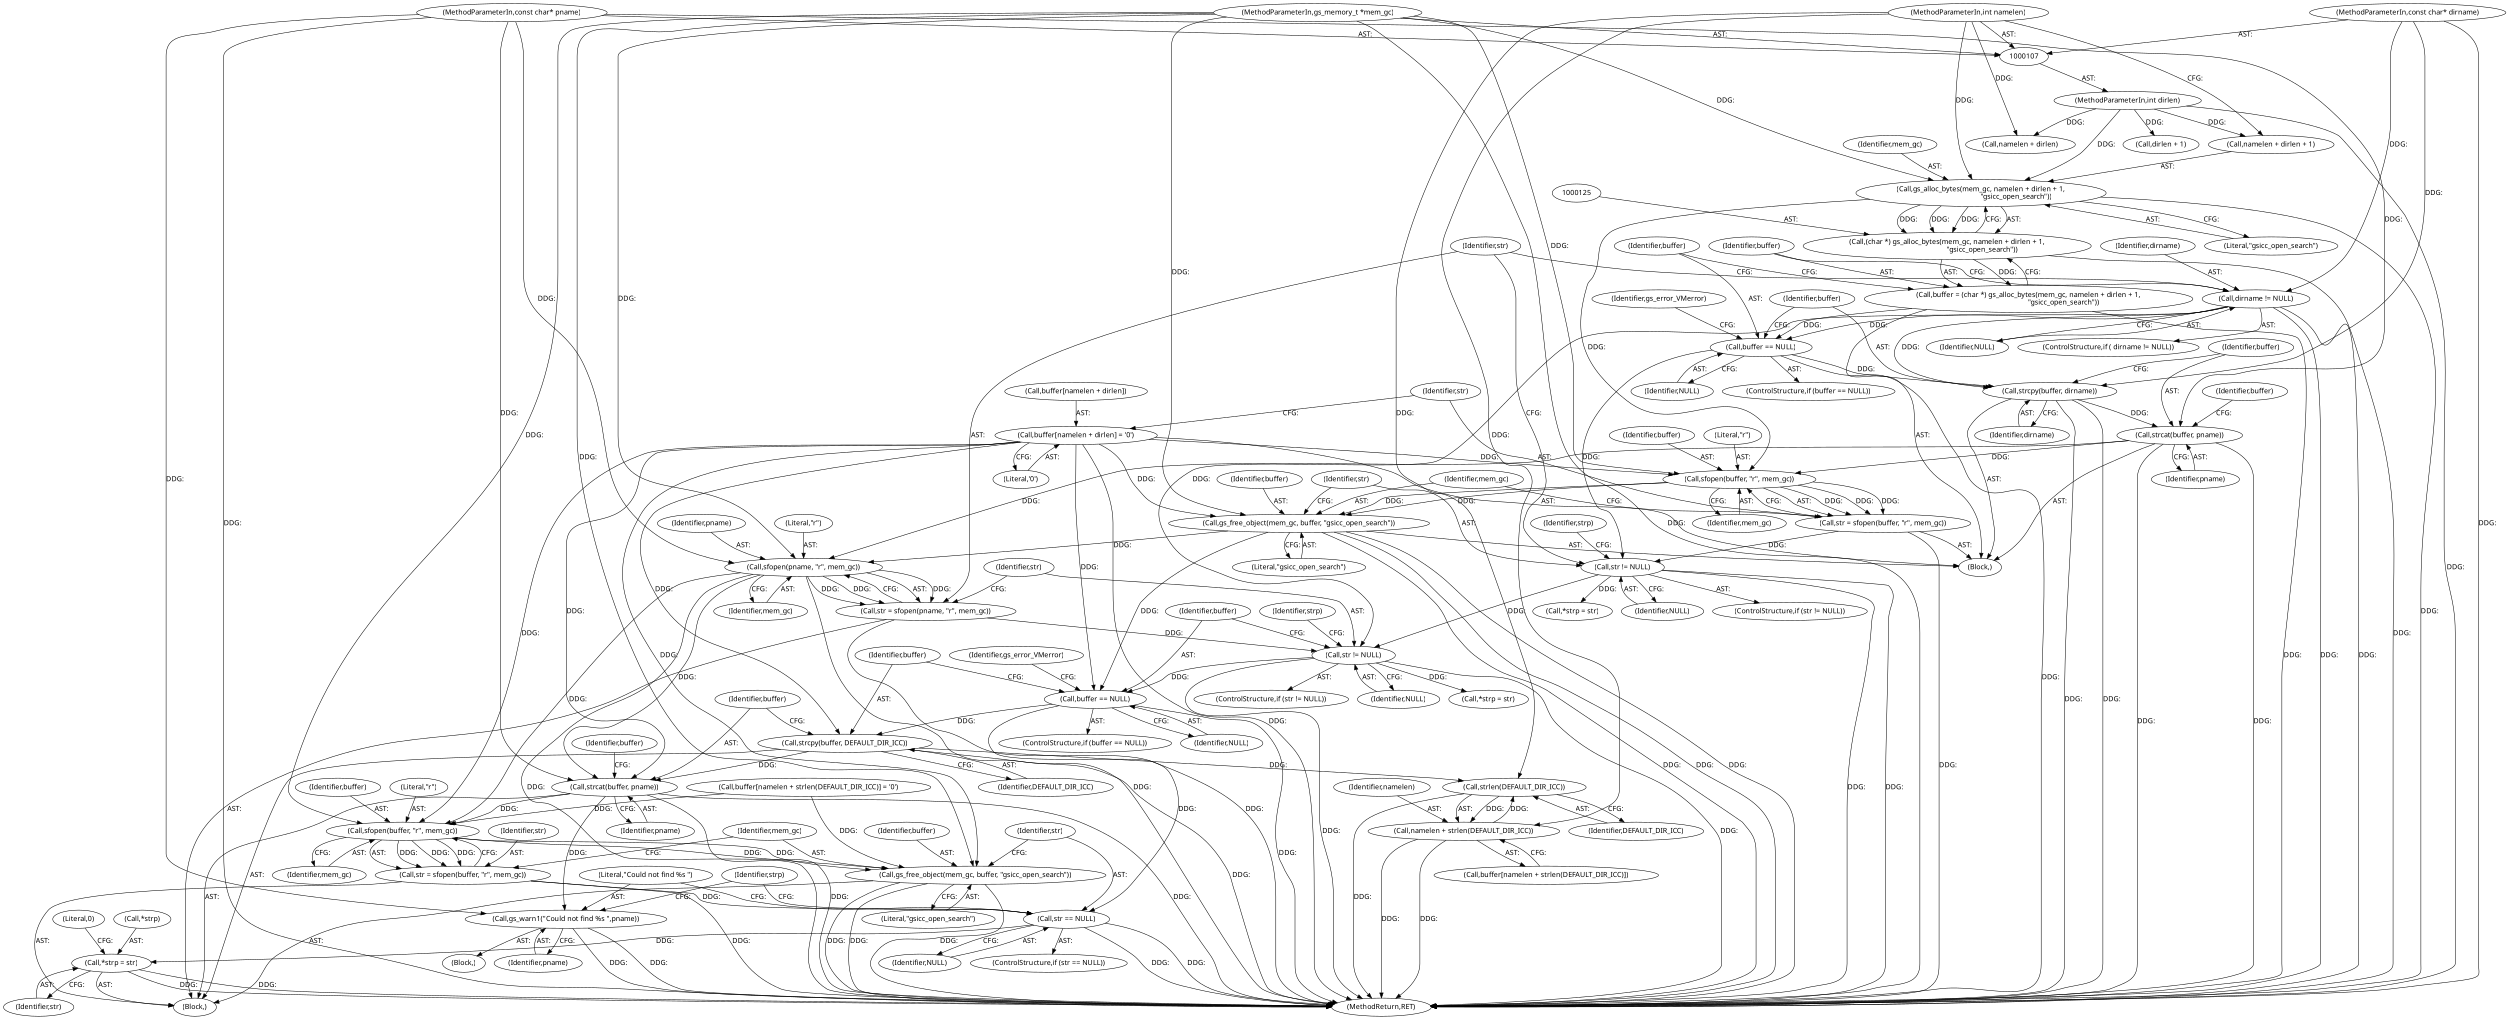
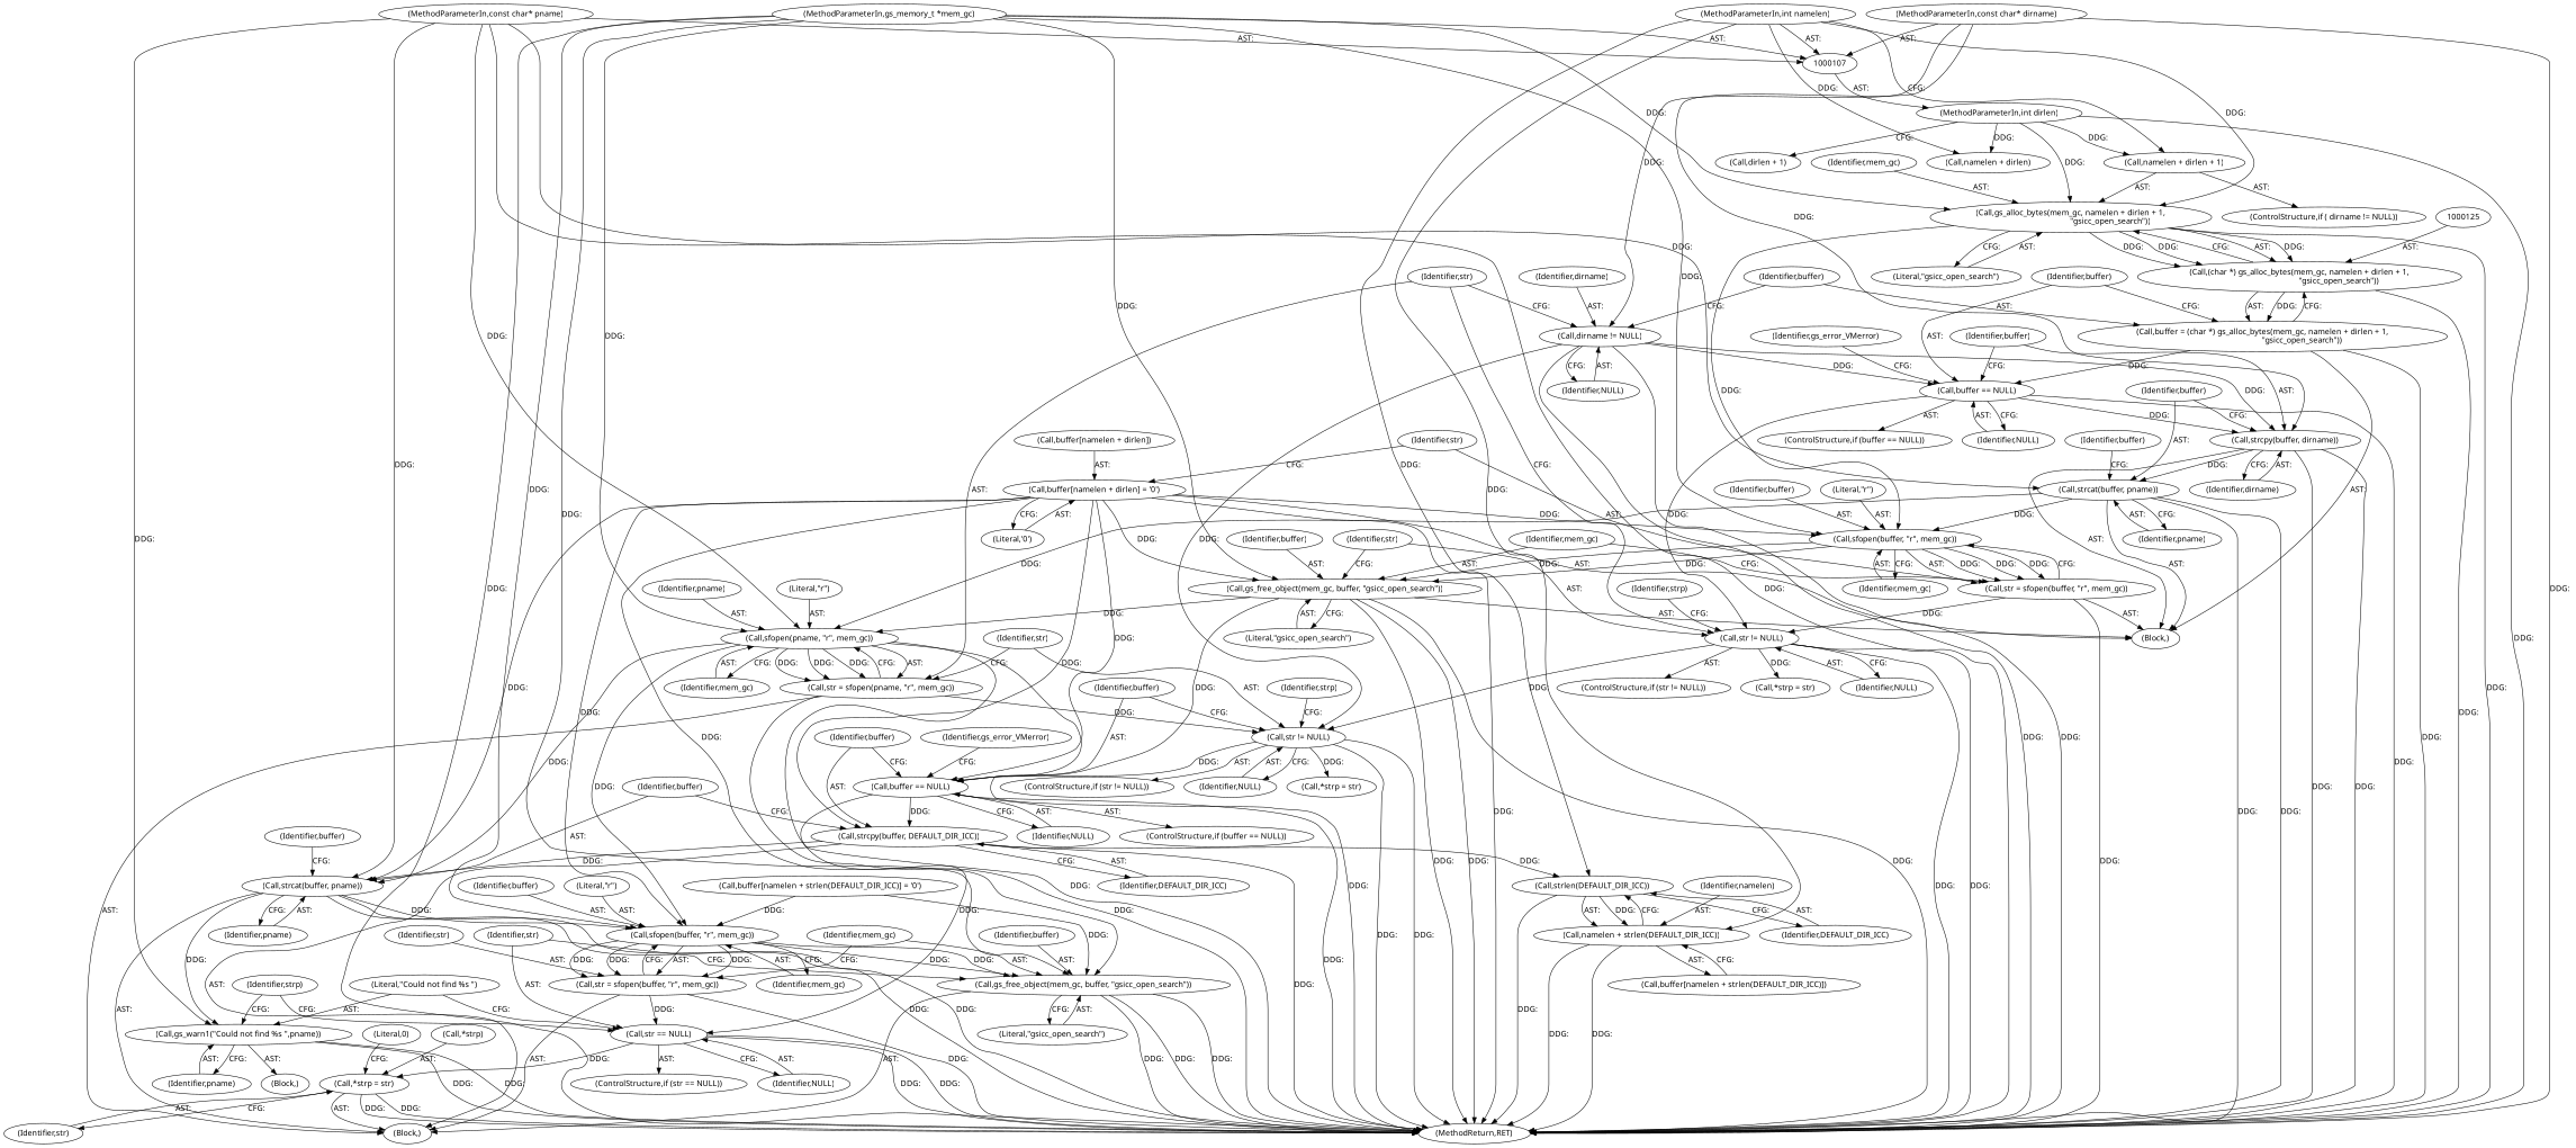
  digraph {
    fontname="Noto Sans"
    node [fontname="Noto Sans"]
    edge [fontname="Noto Sans"]
    n1 [label="(Call,strcpy(buffer, DEFAULT_DIR_ICC))"]
    n2 [label="(Call,strcat(buffer, pname))"]
    n3 [label="(Call,strlen(DEFAULT_DIR_ICC))"]
    n4 [label="(MethodReturn,RET)"]
    n5 [label="(Block,)"]
    n6 [label="(Identifier,DEFAULT_DIR_ICC)"]
    n7 [label="(Call,sfopen(buffer, \"r\", mem_gc))"]
    n8 [label="(Call,gs_warn1(\"Could not find %s \",pname))"]
    n9 [label="(Identifier,pname)"]
    n10 [label="(Call,namelen + strlen(DEFAULT_DIR_ICC))"]
    n11 [label="(Identifier,DEFAULT_DIR_ICC)"]
    n12 [label="(Call,buffer == NULL)"]
    n13 [label="(Call,str == NULL)"]
    n14 [label="(Identifier,NULL)"]
    n15 [label="(ControlStructure,if (buffer == NULL))"]
    n16 [label="(Call,*strp = str)"]
    n17 [label="(ControlStructure,if (str == NULL))"]
    n18 [label="(Identifier,NULL)"]
    n19 [label="(Call,buffer[namelen + dirlen] = '\0')"]
    n20 [label="(Call,gs_free_object(mem_gc, buffer, \"gsicc_open_search\"))"]
    n21 [label="(Call,sfopen(buffer, \"r\", mem_gc))"]
    n22 [label="(Call,gs_free_object(mem_gc, buffer, \"gsicc_open_search\"))"]
    n23 [label="(Block,)"]
    n24 [label="(Literal,'\0')"]
    n25 [label="(Call,sfopen(pname, \"r\", mem_gc))"]
    n26 [label="(Literal,\"gsicc_open_search\")"]
    n27 [label="(Call,str = sfopen(buffer, \"r\", mem_gc))"]
    n28 [label="(Identifier,mem_gc)"]
    n29 [label="(Call,str = sfopen(buffer, \"r\", mem_gc))"]
    n30 [label="(Identifier,mem_gc)"]
    n31 [label="(Literal,\"gsicc_open_search\")"]
    n32 [label="(Call,str = sfopen(pname, \"r\", mem_gc))"]
    n33 [label="(Identifier,mem_gc)"]
    n34 [label="(Call,str != NULL)"]
    n35 [label="(Call,strcat(buffer, pname))"]
    n36 [label="(Identifier,pname)"]
    n37 [label="(Call,strcpy(buffer, dirname))"]
    n38 [label="(Identifier,dirname)"]
    n39 [label="(Call,buffer == NULL)"]
    n40 [label="(ControlStructure,if (buffer == NULL))"]
    n41 [label="(Identifier,NULL)"]
    n42 [label="(Call,str != NULL)"]
    n43 [label="(Identifier,NULL)"]
    n44 [label="(ControlStructure,if (str != NULL))"]
    n45 [label="(Call,*strp = str)"]
    n46 [label="(Call,buffer = (char *) gs_alloc_bytes(mem_gc, namelen + dirlen + 1,\n                                     \"gsicc_open_search\"))"]
    n47 [label="(Call,(char *) gs_alloc_bytes(mem_gc, namelen + dirlen + 1,\n                                     \"gsicc_open_search\"))"]
    n48 [label="(Call,gs_alloc_bytes(mem_gc, namelen + dirlen + 1,\n                                     \"gsicc_open_search\"))"]
    n49 [label="(Literal,\"gsicc_open_search\")"]
    n50 [label="(MethodParameterIn,gs_memory_t *mem_gc)"]
    1000107
    n52 [label="(MethodParameterIn,int dirlen)"]
    n53 [label="(MethodParameterIn,int namelen)"]
    n54 [label="(Call,namelen + dirlen + 1)"]
    n55 [label="(Call,namelen + dirlen)"]
    n56 [label="(Call,buffer[namelen + strlen(DEFAULT_DIR_ICC)])"]
    n57 [label="(Call,dirlen + 1)"]
    n58 [label="(Call,dirname != NULL)"]
    n59 [label="(ControlStructure,if ( dirname != NULL))"]
    n60 [label="(Identifier,NULL)"]
    n61 [label="(ControlStructure,if (str != NULL))"]
    n62 [label="(Identifier,NULL)"]
    n63 [label="(Call,*strp = str)"]
    n64 [label="(MethodParameterIn,const char* dirname)"]
    n65 [label="(MethodParameterIn,const char* pname)"]
    n66 [label="(Identifier,pname)"]
    n67 [label="(Block,)"]
    n68 [label="(Identifier,str)"]
    n69 [label="(Identifier,str)"]
    n70 [label="(Identifier,buffer)"]
    n71 [label="(Identifier,pname)"]
    n72 [label="(Identifier,buffer)"]
    n73 [label="(Identifier,buffer)"]
    n74 [label="(Identifier,str)"]
    n75 [label="(Identifier,str)"]
    n76 [label="(Identifier,buffer)"]
    n77 [label="(Identifier,buffer)"]
    n78 [label="(Call,buffer[namelen + strlen(DEFAULT_DIR_ICC)] = '\0')"]
    n79 [label="(Identifier,buffer)"]
    n80 [label="(Call,buffer[namelen + dirlen])"]
    n81 [label="(Identifier,namelen)"]
    n82 [label="(Identifier,buffer)"]
    n83 [label="(Literal,0)"]
    n84 [label="(Identifier,str)"]
    n85 [label="(Identifier,dirname)"]
    n86 [label="(Identifier,strp)"]
    n87 [label="(Identifier,str)"]
    n88 [label="(Identifier,str)"]
    n89 [label="(Identifier,strp)"]
    n90 [label="(Identifier,gs_error_VMerror)"]
    n91 [label="(Identifier,strp)"]
    n92 [label="(Identifier,mem_gc)"]
    n93 [label="(Identifier,buffer)"]
    n94 [label="(Identifier,buffer)"]
    n95 [label="(Literal,\"r\")"]
    n96 [label="(Literal,\"Could not find %s \")"]
    n97 [label="(Identifier,buffer)"]
    n98 [label="(Identifier,buffer)"]
    n99 [label="(Identifier,mem_gc)"]
    n100 [label="(Call,*strp)"]
    n101 [label="(Identifier,buffer)"]
    n102 [label="(Literal,\"r\")"]
    n103 [label="(Identifier,gs_error_VMerror)"]
    n104 [label="(Identifier,mem_gc)"]
    n105 [label="(Identifier,buffer)"]
    n106 [label="(Literal,\"r\")"]
    1000125
    n1 -> n2 [label="DDG: "]
    n1 -> n3 [label="DDG: "]
    n1 -> n4 [label="DDG: "]
    n1 -> n5 [label="AST: "]
    n1 -> n6 [label="CFG: "]
    n2 -> n4 [label="DDG: "]
    n2 -> n4 [label="DDG: "]
    n2 -> n5 [label="AST: "]
    n2 -> n7 [label="DDG: "]
    n2 -> n8 [label="DDG: "]
    n2 -> n9 [label="CFG: "]
    n3 -> n4 [label="DDG: "]
    n3 -> n10 [label="AST: "]
    n3 -> n10 [label="DDG: "]
    n3 -> n11 [label="CFG: "]
    n6 -> n1 [label="AST: "]
    n7 -> n22 [label="DDG: "]
    n7 -> n22 [label="DDG: "]
    n7 -> n29 [label="AST: "]
    n7 -> n29 [label="DDG: "]
    n7 -> n29 [label="DDG: "]
    n7 -> n29 [label="DDG: "]
    n7 -> n30 [label="CFG: "]
    n8 -> n4 [label="DDG: "]
    n8 -> n4 [label="DDG: "]
    n8 -> n66 [label="CFG: "]
    n8 -> n67 [label="AST: "]
    n9 -> n2 [label="AST: "]
-   n10 -> n3 [label="DDG: "]
+   n10 -> n3 [label="CFG: "]
    n10 -> n4 [label="DDG: "]
    n10 -> n4 [label="DDG: "]
    n10 -> n56 [label="AST: "]
    n11 -> n3 [label="AST: "]
    n12 -> n1 [label="DDG: "]
    n12 -> n4 [label="DDG: "]
    n12 -> n13 [label="DDG: "]
    n12 -> n14 [label="CFG: "]
    n12 -> n15 [label="AST: "]
    n13 -> n4 [label="DDG: "]
    n13 -> n4 [label="DDG: "]
    n13 -> n16 [label="DDG: "]
    n13 -> n17 [label="AST: "]
    n13 -> n18 [label="CFG: "]
    n14 -> n12 [label="AST: "]
    n16 -> n4 [label="DDG: "]
    n16 -> n4 [label="DDG: "]
    n16 -> n5 [label="AST: "]
    n16 -> n68 [label="CFG: "]
    n18 -> n13 [label="AST: "]
    n19 -> n1 [label="DDG: "]
    n19 -> n2 [label="DDG: "]
    n19 -> n4 [label="DDG: "]
    n19 -> n7 [label="DDG: "]
    n19 -> n12 [label="DDG: "]
    n19 -> n20 [label="DDG: "]
    n19 -> n21 [label="DDG: "]
    n19 -> n22 [label="DDG: "]
    n19 -> n23 [label="AST: "]
    n19 -> n24 [label="CFG: "]
    n20 -> n4 [label="DDG: "]
    n20 -> n4 [label="DDG: "]
    n20 -> n4 [label="DDG: "]
    n20 -> n12 [label="DDG: "]
    n20 -> n23 [label="AST: "]
    n20 -> n25 [label="DDG: "]
    n20 -> n26 [label="CFG: "]
    n21 -> n20 [label="DDG: "]
    n21 -> n20 [label="DDG: "]
    n21 -> n27 [label="AST: "]
    n21 -> n27 [label="DDG: "]
    n21 -> n27 [label="DDG: "]
    n21 -> n27 [label="DDG: "]
    n21 -> n28 [label="CFG: "]
    n22 -> n4 [label="DDG: "]
    n22 -> n4 [label="DDG: "]
    n22 -> n4 [label="DDG: "]
    n22 -> n5 [label="AST: "]
    n22 -> n31 [label="CFG: "]
    n24 -> n19 [label="AST: "]
    n25 -> n2 [label="DDG: "]
    n25 -> n4 [label="DDG: "]
    n25 -> n4 [label="DDG: "]
    n25 -> n7 [label="DDG: "]
    n25 -> n32 [label="AST: "]
    n25 -> n32 [label="DDG: "]
    n25 -> n32 [label="DDG: "]
    n25 -> n32 [label="DDG: "]
    n25 -> n33 [label="CFG: "]
    n26 -> n20 [label="AST: "]
    n27 -> n4 [label="DDG: "]
    n27 -> n21 [label="CFG: "]
    n27 -> n23 [label="AST: "]
    n27 -> n34 [label="DDG: "]
    n28 -> n21 [label="AST: "]
    n29 -> n4 [label="DDG: "]
    n29 -> n5 [label="AST: "]
    n29 -> n7 [label="CFG: "]
    n29 -> n13 [label="DDG: "]
    n30 -> n7 [label="AST: "]
    n31 -> n22 [label="AST: "]
    n32 -> n4 [label="DDG: "]
    n32 -> n5 [label="AST: "]
    n32 -> n25 [label="CFG: "]
    n32 -> n42 [label="DDG: "]
    n33 -> n25 [label="AST: "]
    n34 -> n4 [label="DDG: "]
    n34 -> n4 [label="DDG: "]
    n34 -> n42 [label="DDG: "]
    n34 -> n43 [label="CFG: "]
    n34 -> n44 [label="AST: "]
    n34 -> n45 [label="DDG: "]
    n35 -> n4 [label="DDG: "]
    n35 -> n4 [label="DDG: "]
    n35 -> n21 [label="DDG: "]
    n35 -> n23 [label="AST: "]
    n35 -> n25 [label="DDG: "]
    n35 -> n36 [label="CFG: "]
    n36 -> n35 [label="AST: "]
    n37 -> n4 [label="DDG: "]
    n37 -> n4 [label="DDG: "]
    n37 -> n23 [label="AST: "]
    n37 -> n35 [label="DDG: "]
    n37 -> n38 [label="CFG: "]
    n38 -> n37 [label="AST: "]
    n39 -> n4 [label="DDG: "]
    n39 -> n34 [label="DDG: "]
    n39 -> n37 [label="DDG: "]
    n39 -> n40 [label="AST: "]
    n39 -> n41 [label="CFG: "]
    n41 -> n39 [label="AST: "]
    n42 -> n4 [label="DDG: "]
    n42 -> n4 [label="DDG: "]
    n42 -> n12 [label="DDG: "]
    n42 -> n61 [label="AST: "]
    n42 -> n62 [label="CFG: "]
    n42 -> n63 [label="DDG: "]
    n43 -> n34 [label="AST: "]
    n46 -> n4 [label="DDG: "]
    n46 -> n23 [label="AST: "]
    n46 -> n39 [label="DDG: "]
    n46 -> n47 [label="CFG: "]
    n47 -> n4 [label="DDG: "]
    n47 -> n46 [label="AST: "]
    n47 -> n46 [label="DDG: "]
    n47 -> n48 [label="CFG: "]
    n48 -> n4 [label="DDG: "]
    n48 -> n21 [label="DDG: "]
    n48 -> n47 [label="AST: "]
    n48 -> n47 [label="DDG: "]
    n48 -> n47 [label="DDG: "]
    n48 -> n47 [label="DDG: "]
    n48 -> n49 [label="CFG: "]
    n49 -> n48 [label="AST: "]
    n50 -> n4 [label="DDG: "]
    n50 -> n7 [label="DDG: "]
    n50 -> n20 [label="DDG: "]
    n50 -> n21 [label="DDG: "]
    n50 -> n22 [label="DDG: "]
    n50 -> n25 [label="DDG: "]
    n50 -> n48 [label="DDG: "]
    n50 -> 1000107 [label="AST: "]
    1000107 -> n52 [label="AST: "]
    n52 -> n4 [label="DDG: "]
    n52 -> n48 [label="DDG: "]
    n52 -> n54 [label="DDG: "]
    n52 -> n55 [label="DDG: "]
-   n52 -> n57 [label="DDG: "]
+   n52 -> n57 [label="CFG: "]
    n53 -> n3 [label="DDG: "]
    n53 -> n10 [label="DDG: "]
    n53 -> n48 [label="DDG: "]
    n53 -> 1000107 [label="AST: "]
    n53 -> n54 [label="CFG: "]
    n53 -> n55 [label="DDG: "]
    n54 -> n48 [label="AST: "]
    n56 -> n10 [label="CFG: "]
    n58 -> n4 [label="DDG: "]
    n58 -> n4 [label="DDG: "]
    n58 -> n37 [label="DDG: "]
    n58 -> n39 [label="DDG: "]
    n58 -> n42 [label="DDG: "]
-   n58 -> n59 [label="AST: "]
+   n54 -> n59 [label="AST: "]
    n58 -> n60 [label="CFG: "]
    n60 -> n58 [label="AST: "]
    n62 -> n42 [label="AST: "]
    n64 -> n4 [label="DDG: "]
    n64 -> n37 [label="DDG: "]
    n64 -> 1000107 [label="AST: "]
    n64 -> n58 [label="DDG: "]
    n65 -> n2 [label="DDG: "]
    n65 -> n4 [label="DDG: "]
    n65 -> n8 [label="DDG: "]
    n65 -> n25 [label="DDG: "]
    n65 -> n35 [label="DDG: "]
    n65 -> 1000107 [label="AST: "]
    n66 -> n8 [label="AST: "]
    n68 -> n16 [label="AST: "]
    n69 -> n32 [label="AST: "]
    n69 -> n34 [label="CFG: "]
    n69 -> n58 [label="CFG: "]
    n70 -> n46 [label="AST: "]
    n70 -> n58 [label="CFG: "]
    n71 -> n25 [label="AST: "]
    n72 -> n1 [label="AST: "]
    n72 -> n12 [label="CFG: "]
    n73 -> n12 [label="AST: "]
    n73 -> n42 [label="CFG: "]
    n74 -> n29 [label="AST: "]
    n75 -> n32 [label="CFG: "]
    n75 -> n42 [label="AST: "]
    n76 -> n37 [label="AST: "]
    n76 -> n39 [label="CFG: "]
    n77 -> n21 [label="AST: "]
    n78 -> n7 [label="DDG: "]
    n78 -> n22 [label="DDG: "]
    n79 -> n22 [label="AST: "]
    n80 -> n19 [label="AST: "]
    n81 -> n10 [label="AST: "]
    n82 -> n7 [label="AST: "]
    n83 -> n16 [label="CFG: "]
    n84 -> n19 [label="CFG: "]
    n84 -> n27 [label="AST: "]
    n85 -> n58 [label="AST: "]
    n86 -> n34 [label="CFG: "]
    n87 -> n13 [label="AST: "]
    n87 -> n22 [label="CFG: "]
    n88 -> n20 [label="CFG: "]
    n88 -> n34 [label="AST: "]
    n89 -> n42 [label="CFG: "]
    n90 -> n12 [label="CFG: "]
    n91 -> n8 [label="CFG: "]
    n91 -> n13 [label="CFG: "]
    n92 -> n48 [label="AST: "]
    n93 -> n35 [label="CFG: "]
    n94 -> n35 [label="AST: "]
    n94 -> n37 [label="CFG: "]
    n95 -> n21 [label="AST: "]
    n96 -> n8 [label="AST: "]
    n96 -> n13 [label="CFG: "]
    n97 -> n39 [label="AST: "]
    n97 -> n46 [label="CFG: "]
    n98 -> n20 [label="AST: "]
    n99 -> n20 [label="AST: "]
    n99 -> n27 [label="CFG: "]
    n100 -> n16 [label="AST: "]
    n101 -> n1 [label="CFG: "]
    n101 -> n2 [label="AST: "]
    n102 -> n25 [label="AST: "]
    n103 -> n39 [label="CFG: "]
    n104 -> n22 [label="AST: "]
    n104 -> n29 [label="CFG: "]
    n105 -> n2 [label="CFG: "]
    n106 -> n7 [label="AST: "]
    1000125 -> n47 [label="AST: "]
  }
